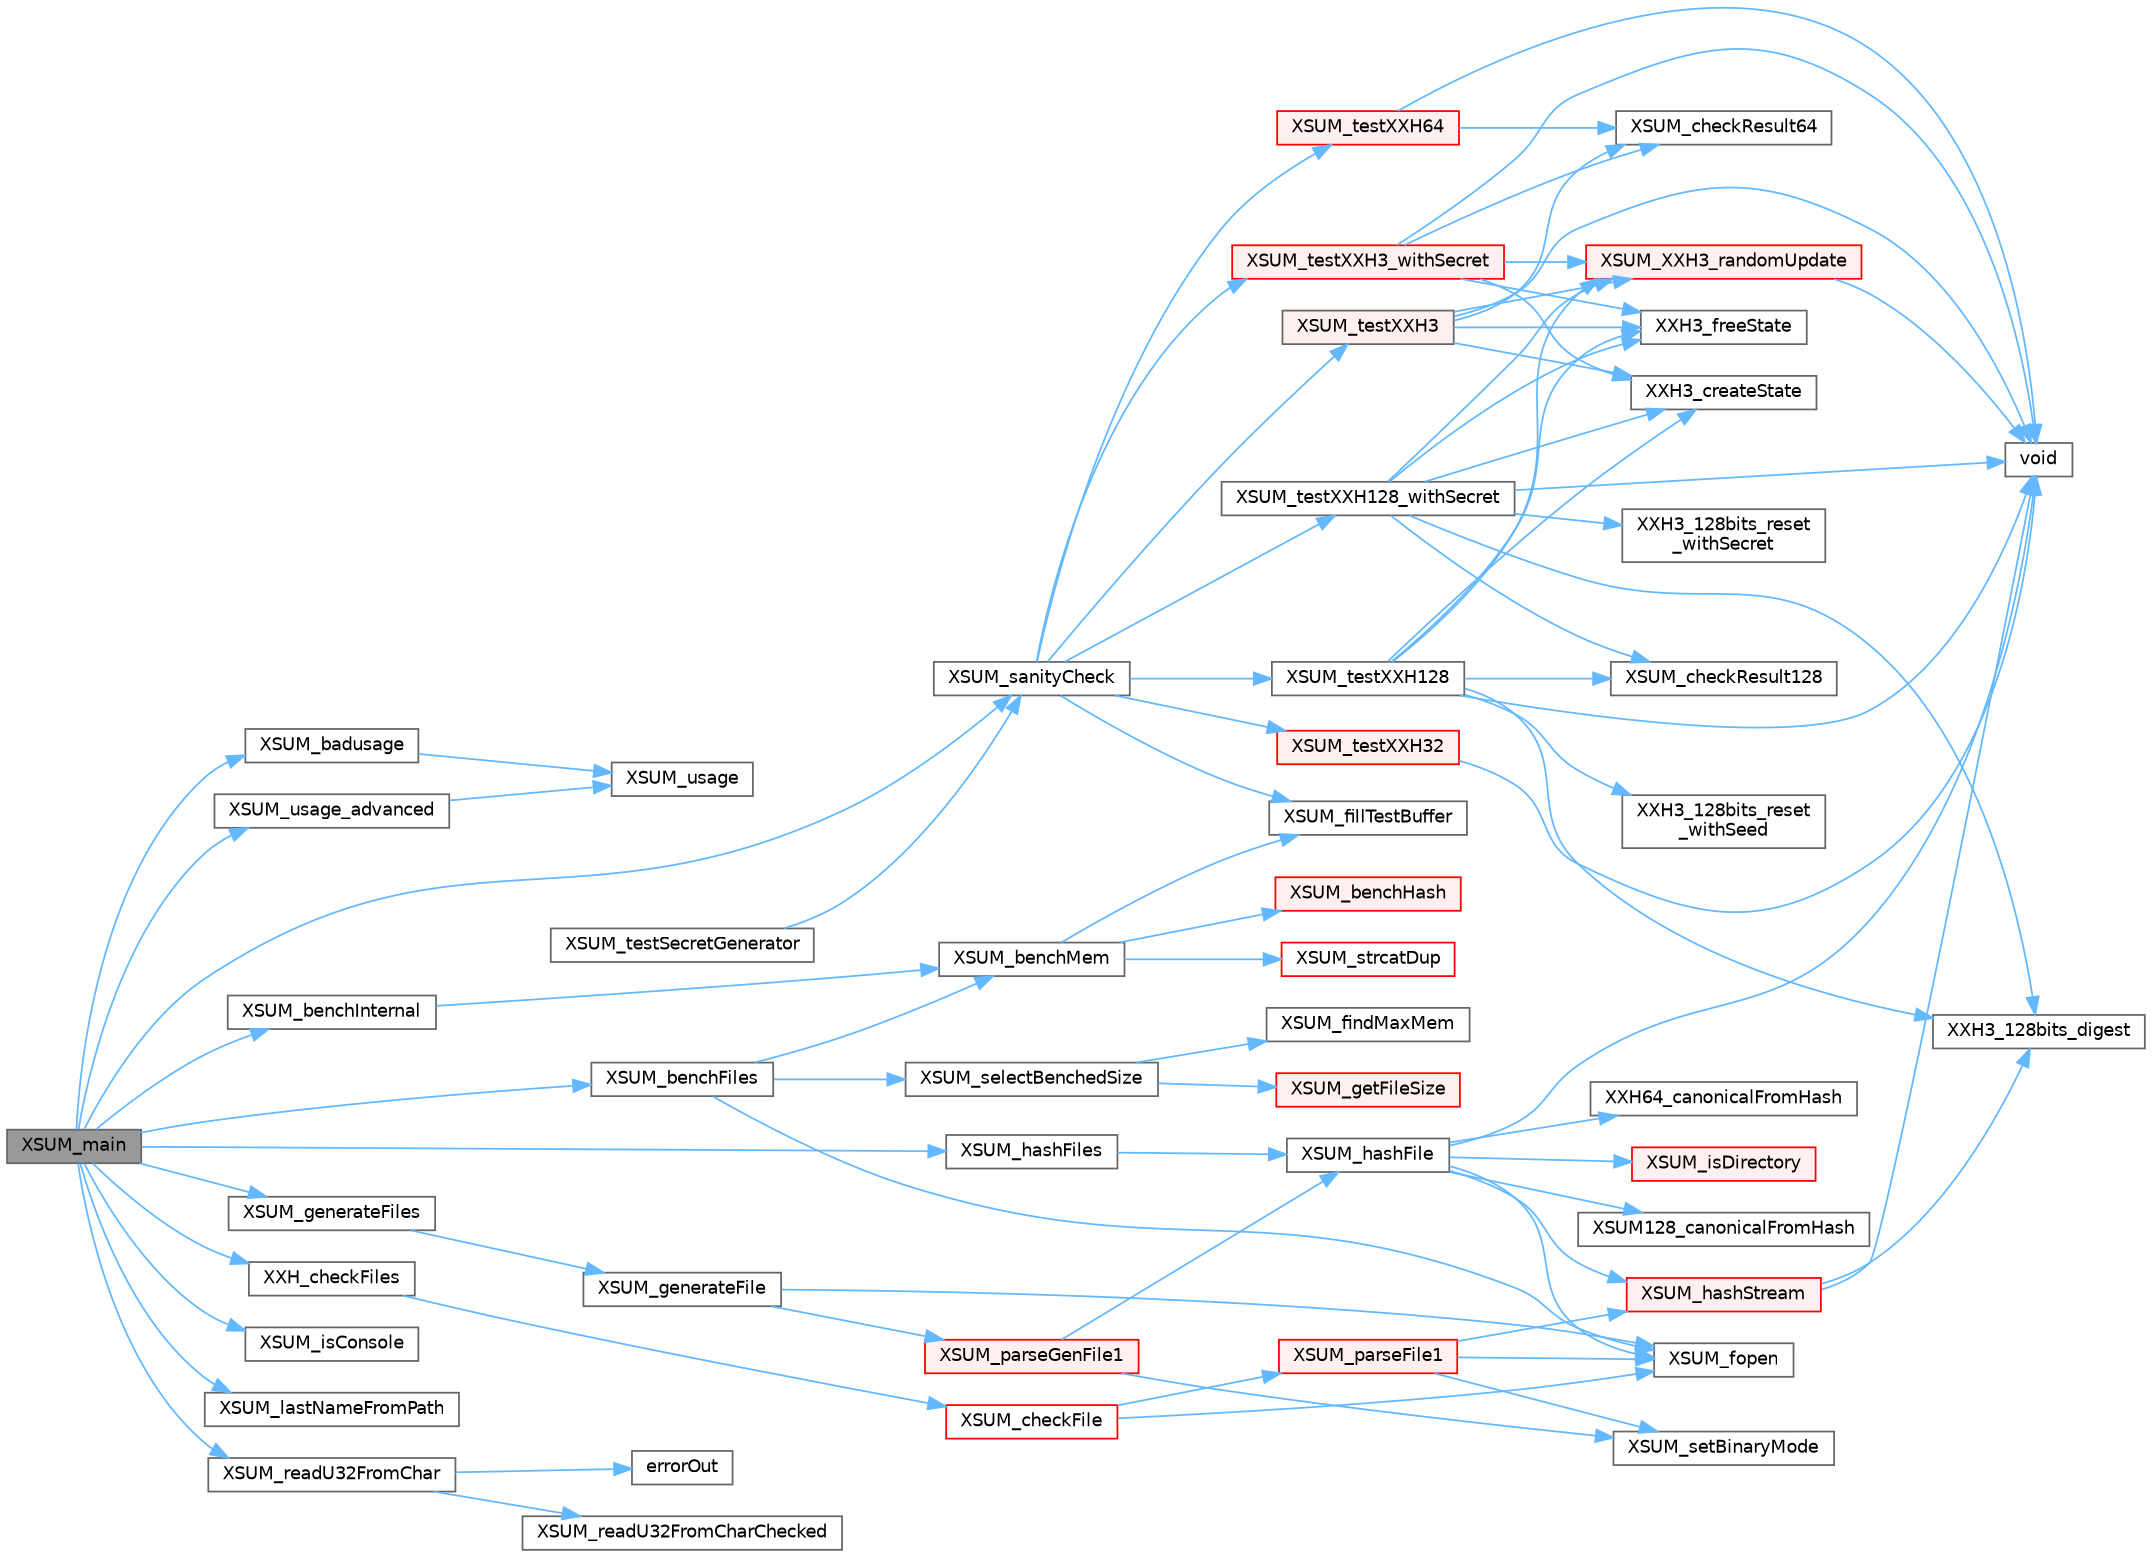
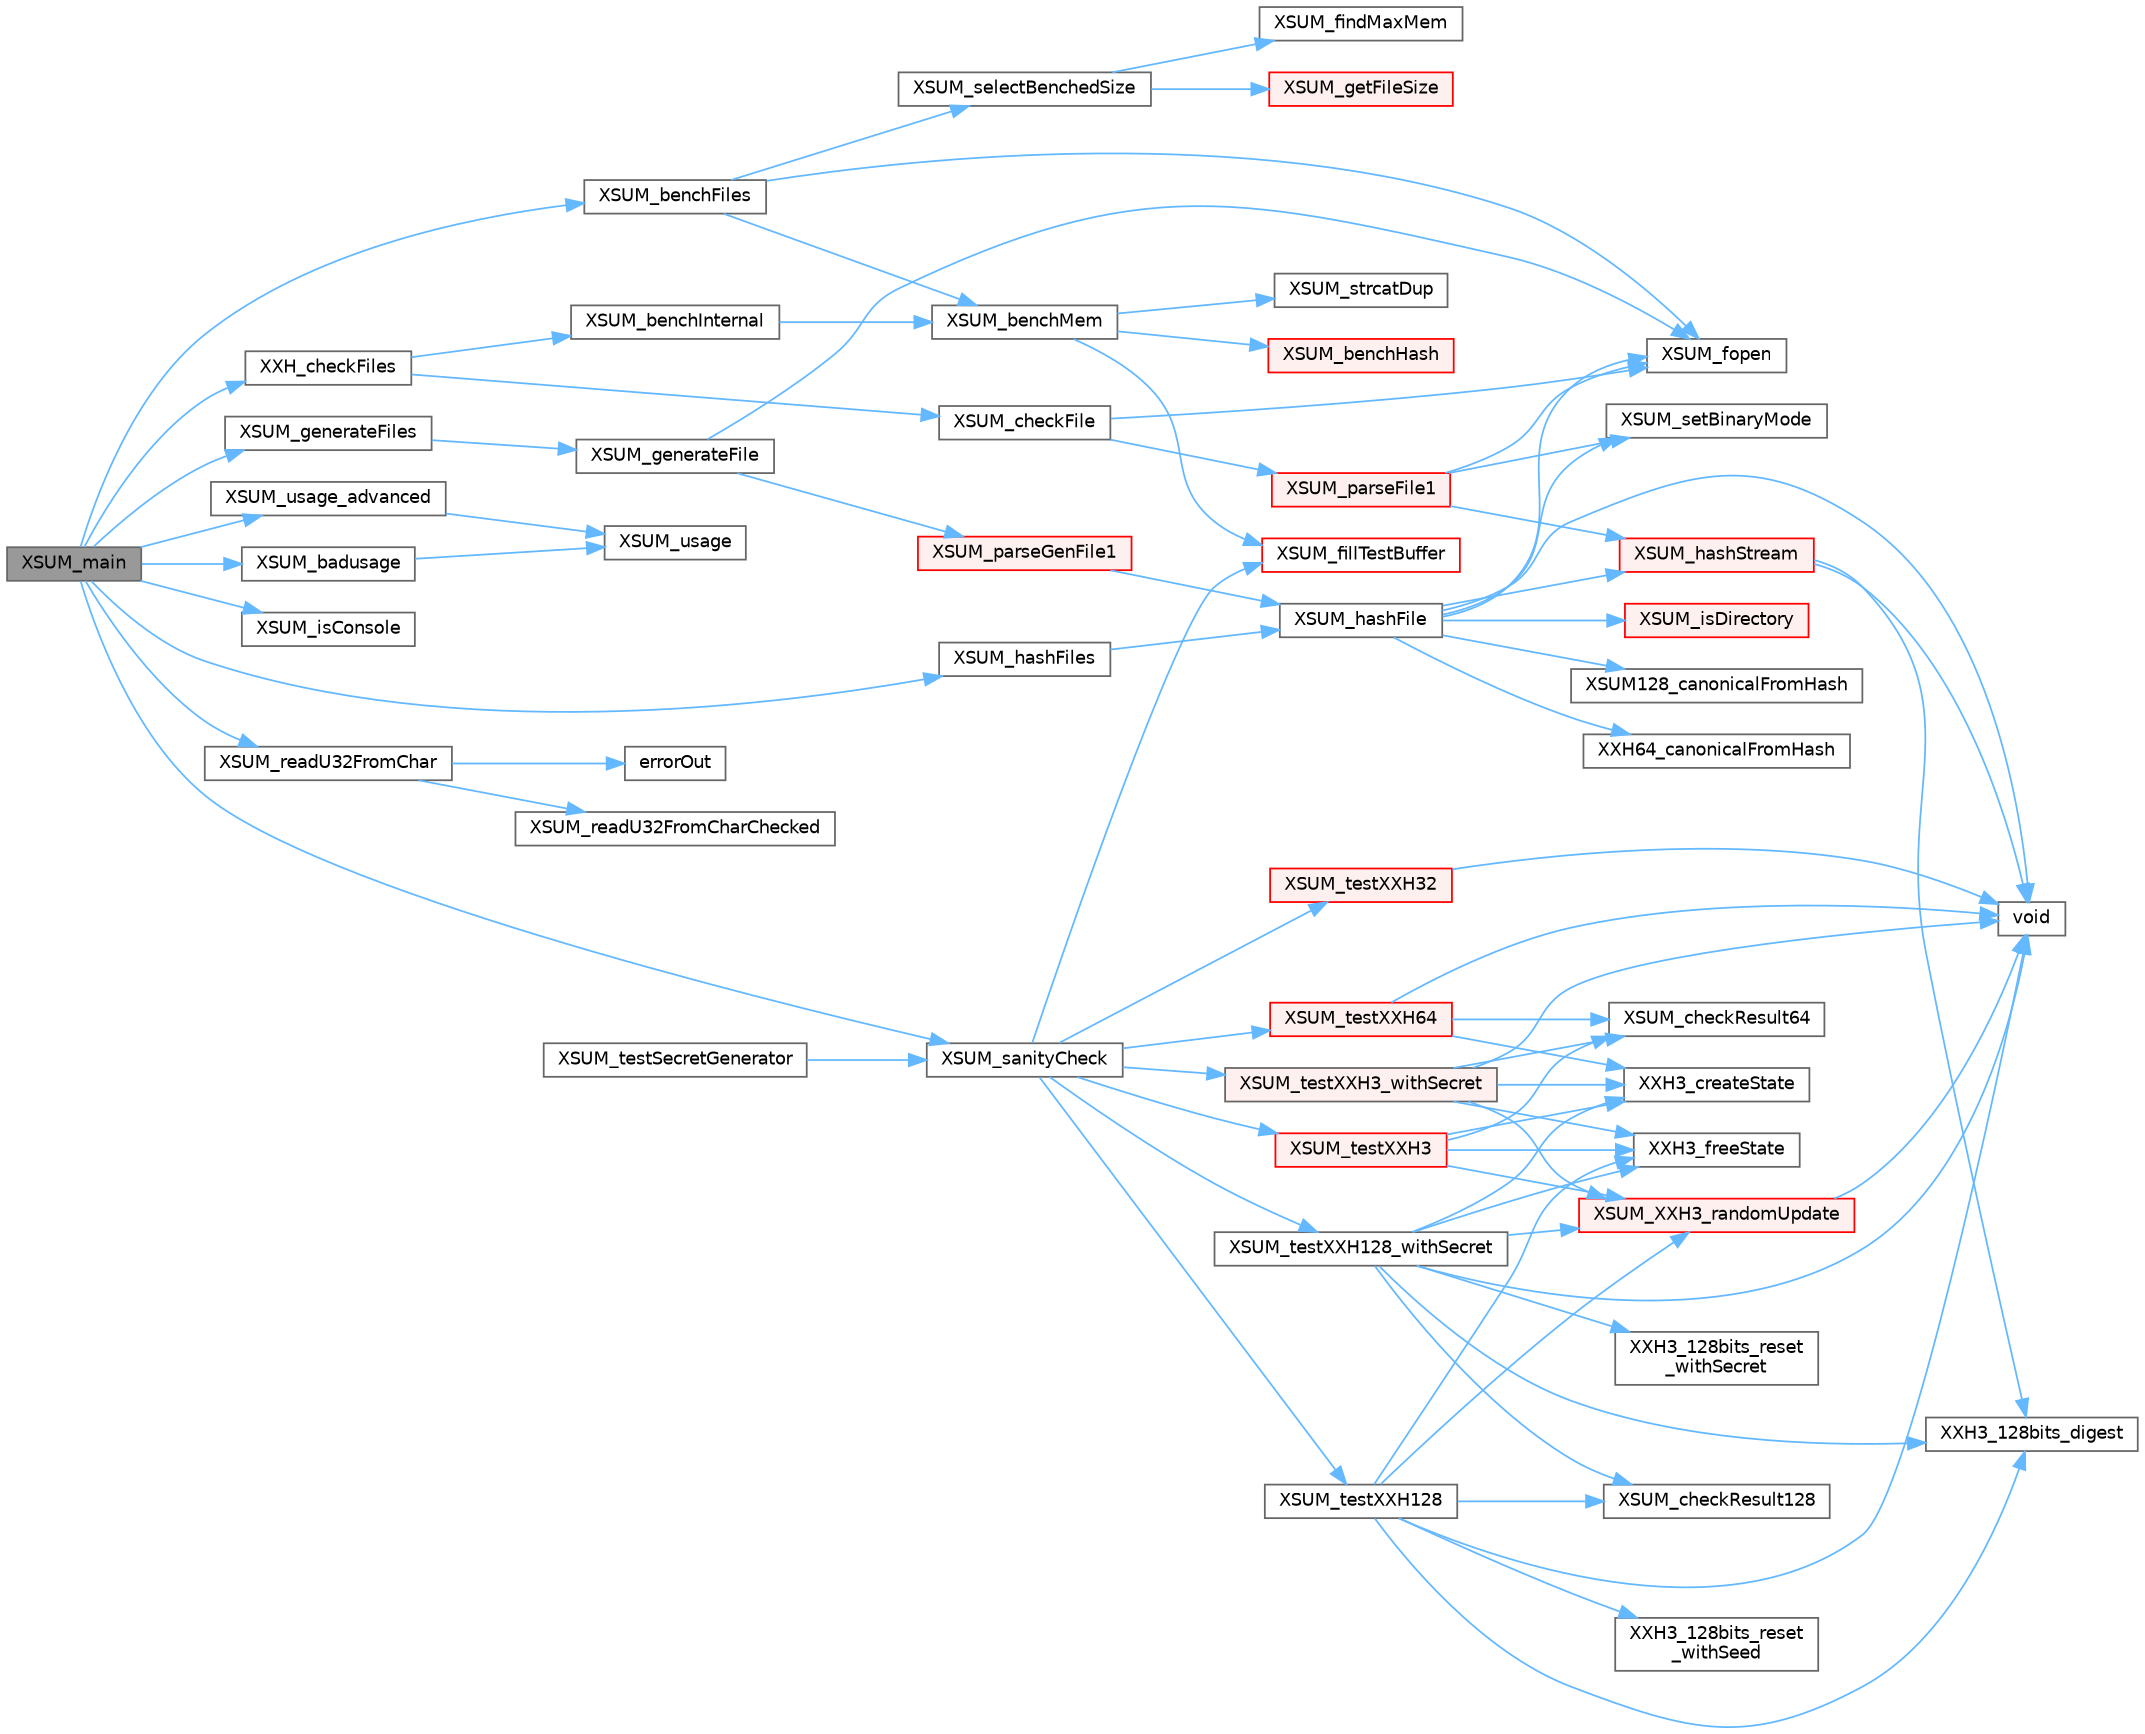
  digraph {
    fontname="DejaVu Sans"
    rankdir=LR
    node [color=grey40 fillcolor=white fontname="DejaVu Sans" fontsize=10 shape=box style=filled]
    edge [color=steelblue1 fontname="DejaVu Sans" fontsize=10 labelfontname=Helvetica labelfontsize=10 style=solid]
    n1 [color=gray40 fillcolor=grey60 fontcolor=black height=0.2 label=XSUM_main width=0.4]
    n2 [height=0.2 label=XSUM_badusage width=0.4]
    n3 [height=0.2 label=XSUM_benchFiles width=0.4]
    n4 [height=0.2 label=XSUM_benchInternal width=0.4]
    n5 [height=0.2 label=XXH_checkFiles width=0.4]
    n6 [height=0.2 label=XSUM_generateFiles width=0.4]
    n7 [height=0.2 label=XSUM_hashFiles width=0.4]
    n8 [height=0.2 label=XSUM_isConsole width=0.4]
-   n9 [height=0.2 label=XSUM_lastNameFromPath width=0.4]
    n10 [height=0.2 label=XSUM_readU32FromChar width=0.4]
    n11 [height=0.2 label=XSUM_sanityCheck width=0.4]
    n12 [height=0.2 label=XSUM_usage_advanced width=0.4]
    n13 [height=0.2 label=XSUM_usage width=0.4]
    n14 [height=0.2 label=XSUM_benchMem width=0.4]
    n15 [height=0.2 label=XSUM_fopen width=0.4]
    n16 [height=0.2 label=XSUM_selectBenchedSize width=0.4]
-   n17 [color=red height=0.2 label=XSUM_checkFile width=0.4]
+   n17 [height=0.2 label=XSUM_checkFile width=0.4]
    n18 [height=0.2 label=XSUM_generateFile width=0.4]
    n19 [height=0.2 label=XSUM_hashFile width=0.4]
    n20 [height=0.2 label=errorOut width=0.4]
    n21 [height=0.2 label=XSUM_readU32FromCharChecked width=0.4]
-   n22 [height=0.2 label=XSUM_fillTestBuffer width=0.4]
+   n22 [color=red height=0.2 label=XSUM_fillTestBuffer width=0.4]
    n23 [height=0.2 label=XSUM_testXXH128 width=0.4]
    n24 [height=0.2 label=XSUM_testXXH128_withSecret width=0.4]
-   n25 [fillcolor="#FFF0F0" height=0.2 label=XSUM_testXXH3 width=0.4]
+   n25 [color=red fillcolor="#FFF0F0" height=0.2 label=XSUM_testXXH3 width=0.4]
    n26 [color=red fillcolor="#FFF0F0" height=0.2 label=XSUM_testXXH32 width=0.4]
-   n27 [color=red fillcolor="#FFF0F0" height=0.2 label=XSUM_testXXH3_withSecret width=0.4]
+   n27 [fillcolor="#FFF0F0" height=0.2 label=XSUM_testXXH3_withSecret width=0.4]
    n28 [color=red fillcolor="#FFF0F0" height=0.2 label=XSUM_testXXH64 width=0.4]
    n29 [color=red fillcolor="#FFF0F0" height=0.2 label=XSUM_benchHash width=0.4]
-   n30 [color=red height=0.2 label=XSUM_strcatDup width=0.4]
+   n30 [height=0.2 label=XSUM_strcatDup width=0.4]
    n31 [height=0.2 label=XSUM_findMaxMem width=0.4]
    n32 [color=red fillcolor="#FFF0F0" height=0.2 label=XSUM_getFileSize width=0.4]
    n33 [color=red fillcolor="#FFF0F0" height=0.2 label=XSUM_parseFile1 width=0.4]
    n34 [color=red fillcolor="#FFF0F0" height=0.2 label=XSUM_hashStream width=0.4]
    n35 [height=0.2 label=XSUM_setBinaryMode width=0.4]
    n36 [height=0.2 label=void width=0.4]
    n37 [height=0.2 label=XXH3_128bits_digest width=0.4]
    n38 [color=red fillcolor="#FFF0F0" height=0.2 label=XSUM_parseGenFile1 width=0.4]
    n39 [color=red fillcolor="#FFF0F0" height=0.2 label=XSUM_isDirectory width=0.4]
    n40 [height=0.2 label=XSUM128_canonicalFromHash width=0.4]
    n41 [height=0.2 label=XXH64_canonicalFromHash width=0.4]
    n42 [height=0.2 label=XSUM_testSecretGenerator width=0.4]
    n43 [height=0.2 label=XSUM_checkResult128 width=0.4]
    n44 [color=red fillcolor="#FFF0F0" height=0.2 label=XSUM_XXH3_randomUpdate width=0.4]
    n45 [height=0.2 label="XXH3_128bits_reset\l_withSeed" width=0.4]
    n46 [height=0.2 label=XXH3_createState width=0.4]
    n47 [height=0.2 label=XXH3_freeState width=0.4]
    n48 [height=0.2 label="XXH3_128bits_reset\l_withSecret" width=0.4]
    n49 [height=0.2 label=XSUM_checkResult64 width=0.4]
    n1 -> n2
    n1 -> n3
-   n1 -> n4
+   n5 -> n4
    n1 -> n5
    n1 -> n6
    n1 -> n7
    n1 -> n8
-   n1 -> n9
    n1 -> n10
    n1 -> n11
    n1 -> n12
    n2 -> n13
    n3 -> n14
    n3 -> n15
    n3 -> n16
    n4 -> n14
    n5 -> n17
    n6 -> n18
    n7 -> n19
    n10 -> n20
    n10 -> n21
    n11 -> n22
    n11 -> n23
    n11 -> n24
    n11 -> n25
    n11 -> n26
    n11 -> n27
    n11 -> n28
    n12 -> n13
    n14 -> n22
    n14 -> n29
    n14 -> n30
    n16 -> n31
    n16 -> n32
    n17 -> n15
    n17 -> n33
    n18 -> n15
    n18 -> n38
    n19 -> n15
    n19 -> n34
-   n38 -> n35
+   n19 -> n35
    n19 -> n36
    n19 -> n39
    n19 -> n40
    n19 -> n41
    n23 -> n36
    n23 -> n37
    n23 -> n43
    n23 -> n44
    n23 -> n45
-   n23 -> n46
+   n28 -> n46
    n23 -> n47
    n24 -> n36
    n24 -> n37
    n24 -> n43
    n24 -> n44
    n24 -> n46
    n24 -> n47
    n24 -> n48
-   n25 -> n36
    n25 -> n44
    n25 -> n46
    n25 -> n47
    n25 -> n49
    n26 -> n36
    n27 -> n36
    n27 -> n44
    n27 -> n46
    n27 -> n47
    n27 -> n49
    n28 -> n36
    n28 -> n49
    n33 -> n15
    n33 -> n34
    n33 -> n35
    n34 -> n36
    n34 -> n37
    n38 -> n19
    n42 -> n11
    n44 -> n36
  }
